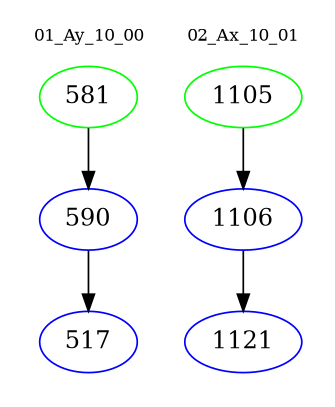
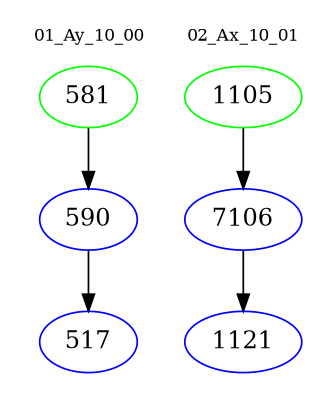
  digraph {
    node [color=blue]
    edge [color=black]
    n1 [color=green label=581]
    n2 [label=590]
    n3 [label=517]
    n4 [color=green label=1105]
-   n5 [label=1106]
+   n5 [label=7106]
    n6 [label=1121]
    subgraph cluster_1 {
      color=white
      fontsize=10
      label="01_Ay_10_00"
      n1
      n2
      n3
    }
    subgraph cluster_2 {
      color=white
      fontsize=10
      label="02_Ax_10_01"
      n4
      n5
      n6
    }
    n1 -> n2
    n2 -> n3
    n4 -> n5
    n5 -> n6
  }
